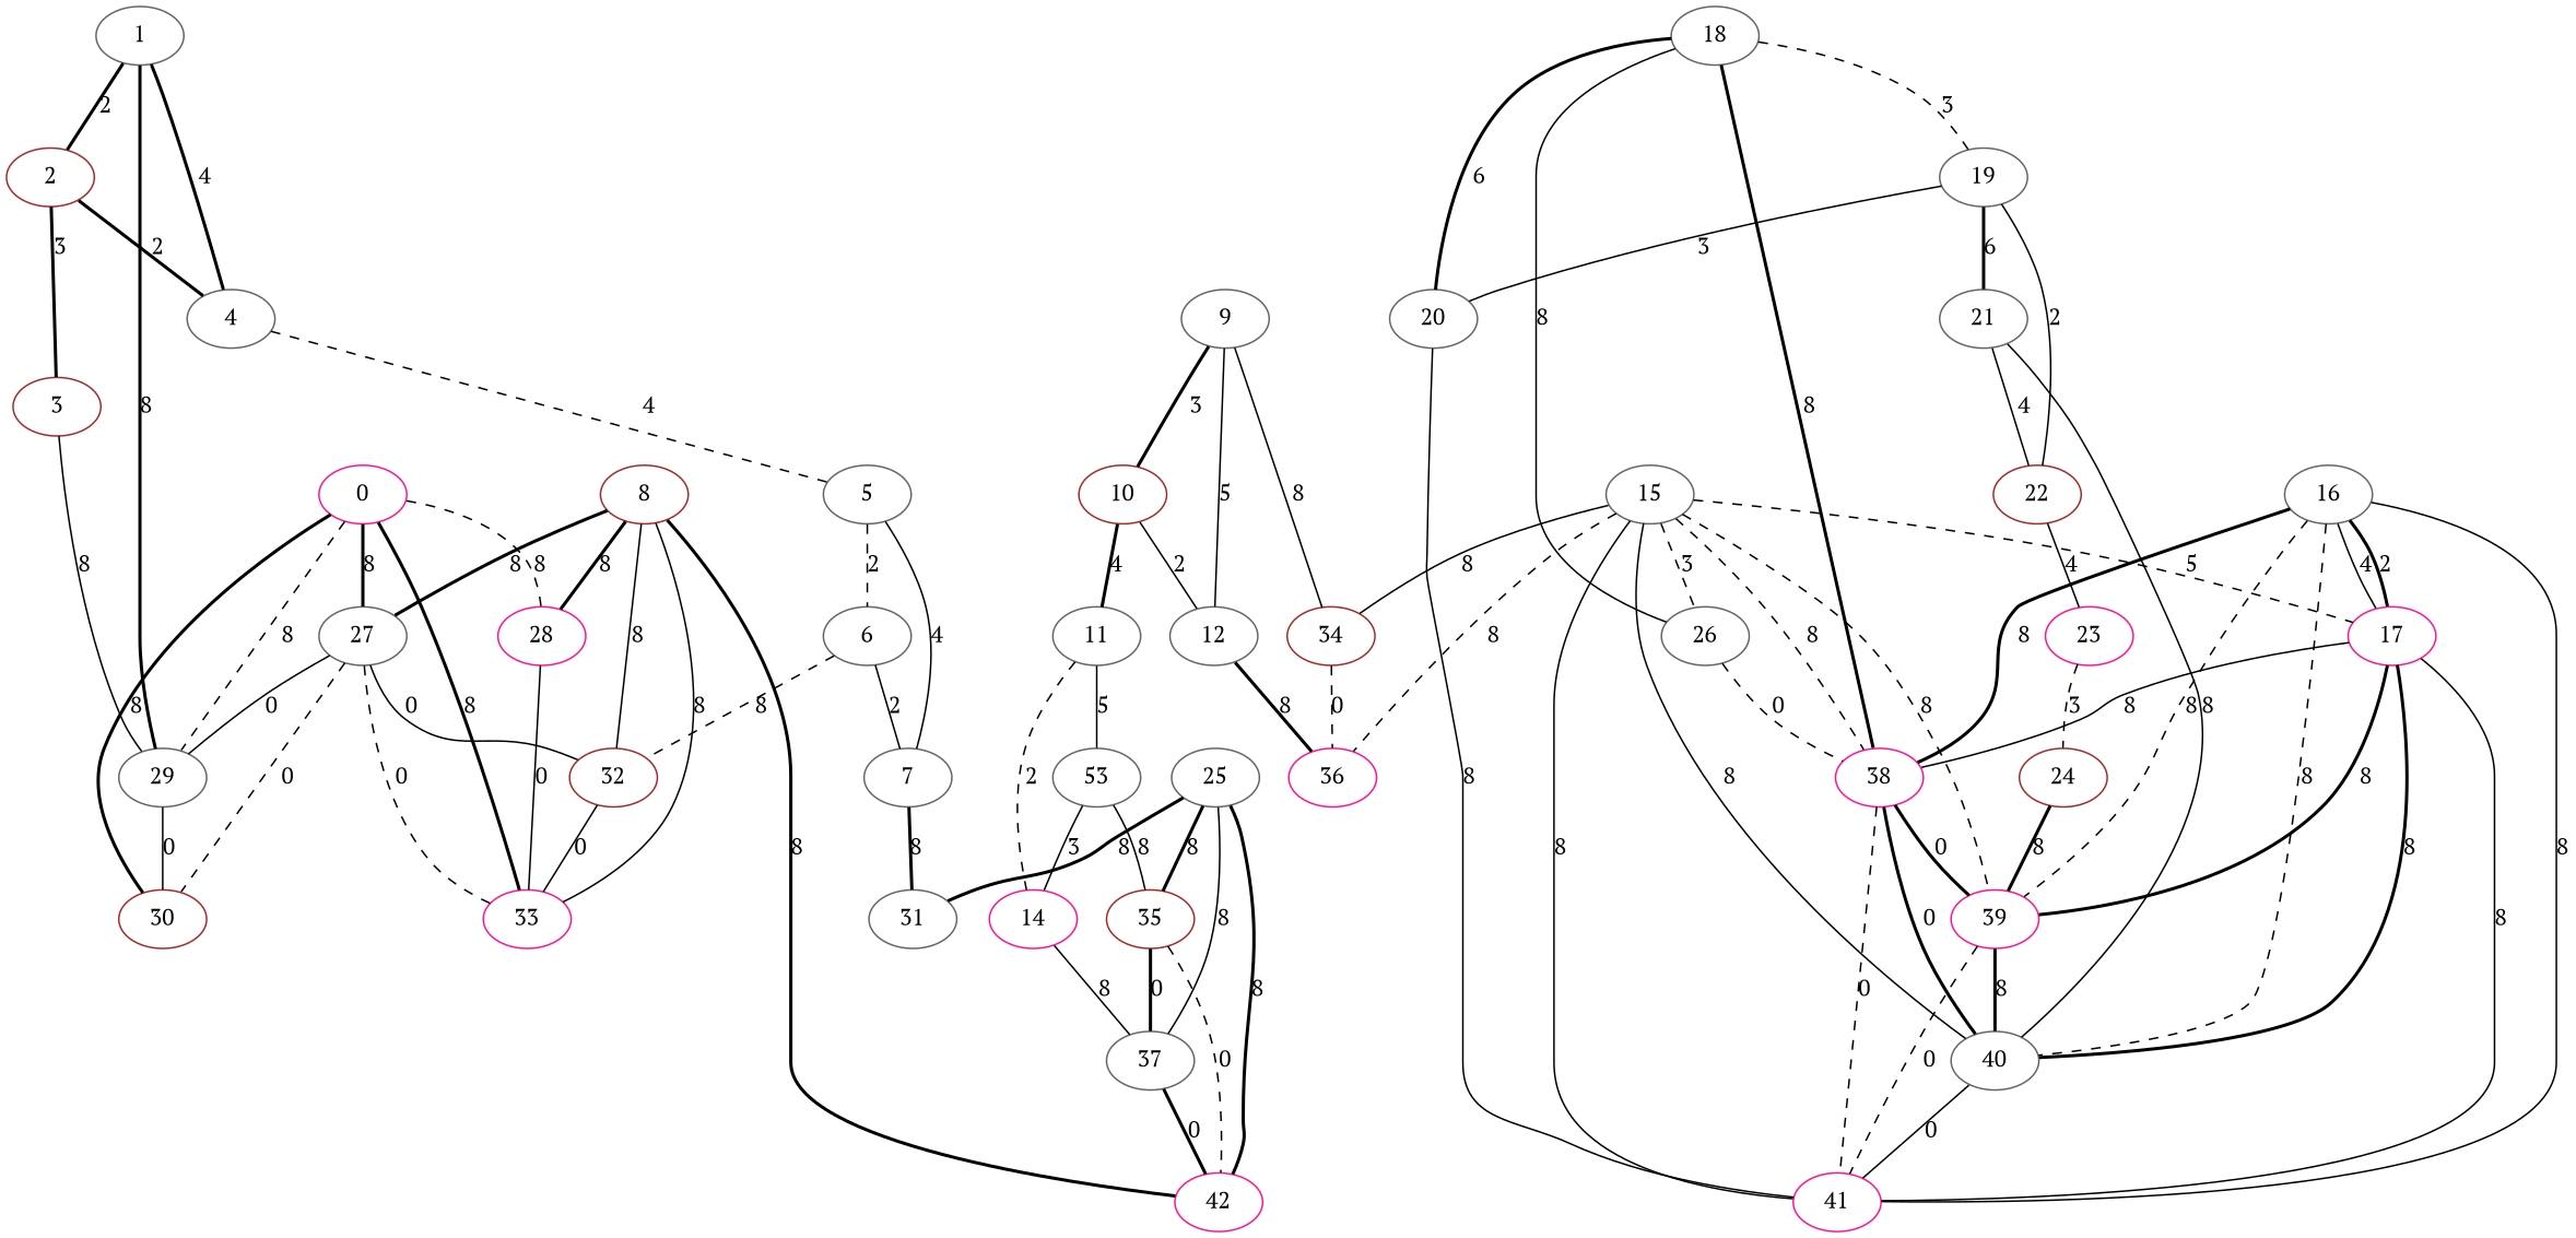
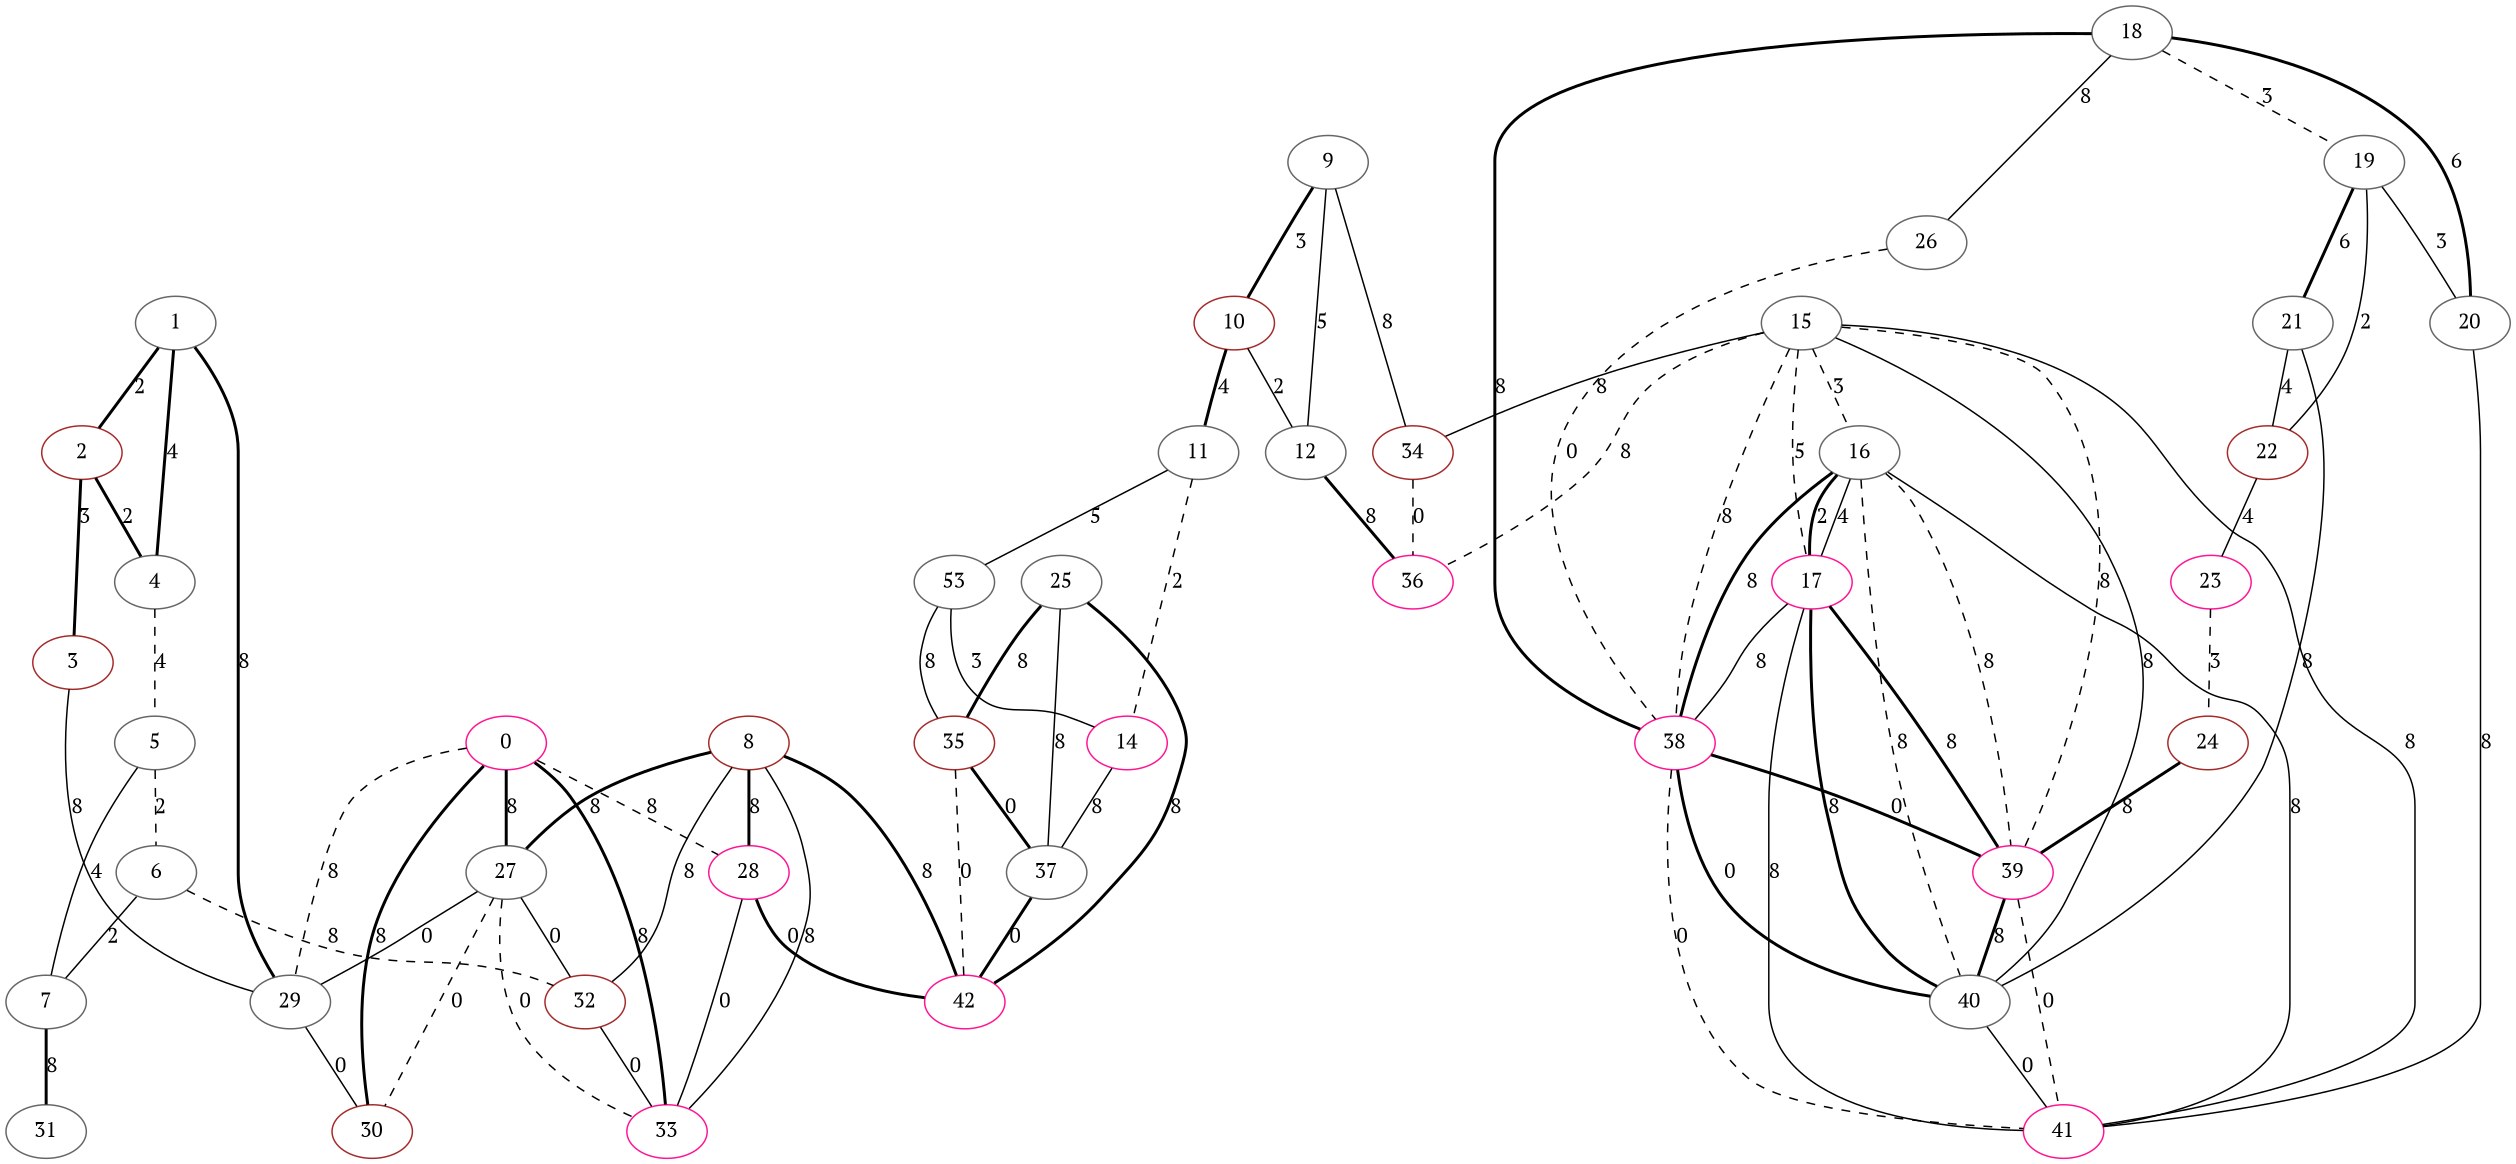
  graph {
    fontname="PT Serif"
    node [color=gray40 fontname="PT Serif" weight=1]
    edge [fontname="PT Serif" style=solid]
    0 [color=deeppink]
    27 [weight=3]
    28 [color=deeppink weight=3]
    29 [weight=3]
    30 [color=brown weight=3]
    33 [color=deeppink weight=3]
    32 [color=brown weight=3]
    42 [color=deeppink weight=3]
    1
    2 [color=brown]
    4
    3 [color=brown]
    5
    6
    7
    31 [weight=3]
    8 [color=brown]
    10 [color=brown]
    9
    12
    34 [color=brown weight=3]
    11
    36 [color=deeppink weight=3]
    n24 [label=53]
    14 [color=deeppink]
    35 [color=brown weight=3]
    37 [weight=3]
    15
    16 [weight=2]
    17 [color=deeppink]
    38 [color=deeppink weight=3]
    39 [color=deeppink weight=3]
    40 [weight=3]
    41 [color=deeppink weight=3]
    18
    19
    20
    26 [weight=4]
    21
    22 [color=brown]
    23 [color=deeppink]
    24 [color=brown]
    25
    0 -- 27 [label=8 style=bold]
    0 -- 28 [label=8 style=dashed]
    0 -- 29 [label=8 style=dashed]
    0 -- 30 [label=8 style=bold]
    0 -- 33 [label=8 style=bold]
    27 -- 29 [label=0]
    27 -- 30 [label=0 style=dashed]
    27 -- 33 [label=0 style=dashed]
    27 -- 32 [label=0]
    28 -- 33 [label=0]
+   28 -- 42 [label=0 style=bold]
    29 -- 30 [label=0]
    32 -- 33 [label=0]
    1 -- 29 [label=8 style=bold]
    1 -- 2 [label=2 style=bold]
    1 -- 4 [label=4 style=bold]
    2 -- 4 [label=2 style=bold]
    2 -- 3 [label=3 style=bold]
    4 -- 5 [label=4 style=dashed]
    3 -- 29 [label=8]
    5 -- 6 [label=2 style=dashed]
    5 -- 7 [label=4]
    6 -- 32 [label=8 style=dashed]
    6 -- 7 [label=2]
    7 -- 31 [label=8 style=bold]
    8 -- 27 [label=8 style=bold]
    8 -- 28 [label=8 style=bold]
    8 -- 33 [label=8]
    8 -- 32 [label=8]
    8 -- 42 [label=8 style=bold]
    10 -- 12 [label=2]
    10 -- 11 [label=4 style=bold]
    9 -- 10 [label=3 style=bold]
    9 -- 12 [label=5]
    9 -- 34 [label=8]
    12 -- 36 [label=8 style=bold]
    34 -- 36 [label=0 style=dashed]
    11 -- n24 [label=5]
    11 -- 14 [label=2 style=dashed]
    n24 -- 14 [label=3]
    n24 -- 35 [label=8]
    14 -- 37 [label=8]
    35 -- 42 [label=0 style=dashed]
    35 -- 37 [label=0 style=bold]
    37 -- 42 [label=0 style=bold]
    15 -- 34 [label=8]
    15 -- 36 [label=8 style=dashed]
-   15 -- 26 [label=3 style=dashed]
+   15 -- 16 [label=3 style=dashed]
    15 -- 17 [label=5 style=dashed]
    15 -- 38 [label=8 style=dashed]
    15 -- 39 [label=8 style=dashed]
    15 -- 40 [label=8]
    15 -- 41 [label=8]
    16 -- 17 [label=4]
    16 -- 17 [label=2 style=bold]
    16 -- 38 [label=8 style=bold]
    16 -- 39 [label=8 style=dashed]
    16 -- 40 [label=8 style=dashed]
    16 -- 41 [label=8]
    17 -- 38 [label=8]
    17 -- 39 [label=8 style=bold]
    17 -- 40 [label=8 style=bold]
    17 -- 41 [label=8]
    38 -- 39 [label=0 style=bold]
    38 -- 40 [label=0 style=bold]
    38 -- 41 [label=0 style=dashed]
    39 -- 40 [label=8 style=bold]
    39 -- 41 [label=0 style=dashed]
    40 -- 41 [label=0]
    18 -- 38 [label=8 style=bold]
    18 -- 19 [label=3 style=dashed]
    18 -- 20 [label=6 style=bold]
    18 -- 26 [label=8]
    19 -- 20 [label=3]
    19 -- 21 [label=6 style=bold]
    19 -- 22 [label=2]
    20 -- 41 [label=8]
    26 -- 38 [label=0 style=dashed]
    21 -- 40 [label=8]
    21 -- 22 [label=4]
    22 -- 23 [label=4]
    23 -- 24 [label=3 style=dashed]
    24 -- 39 [label=8 style=bold]
    25 -- 42 [label=8 style=bold]
-   25 -- 31 [label=8 style=bold]
    25 -- 35 [label=8 style=bold]
    25 -- 37 [label=8]
  }
